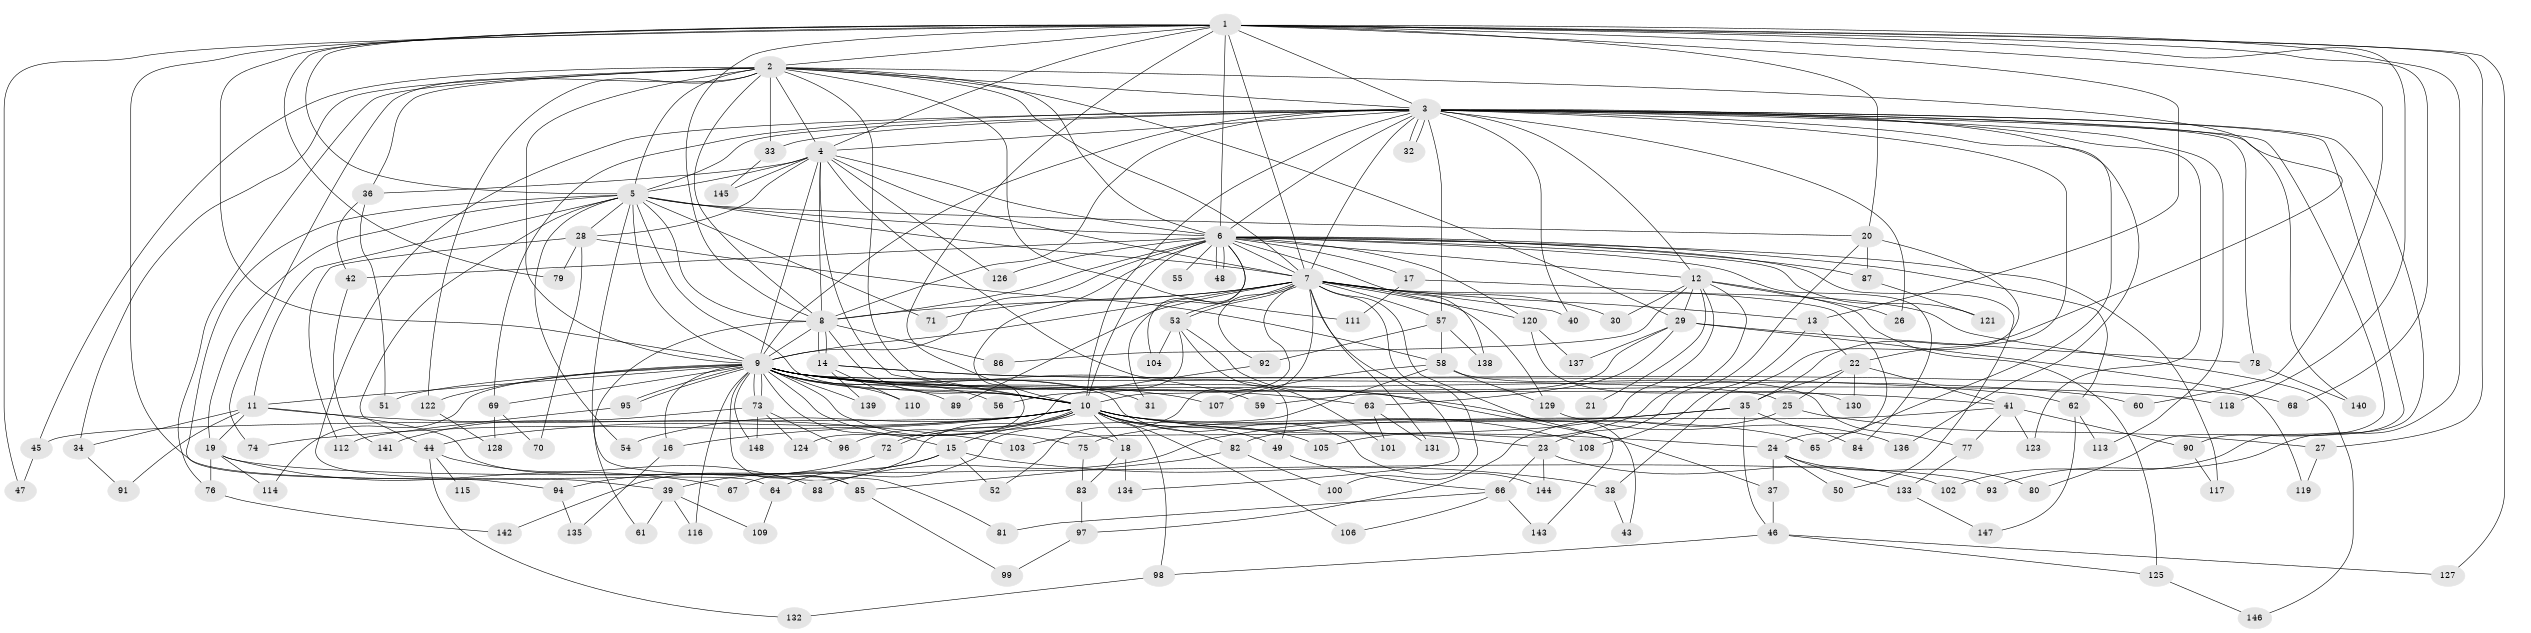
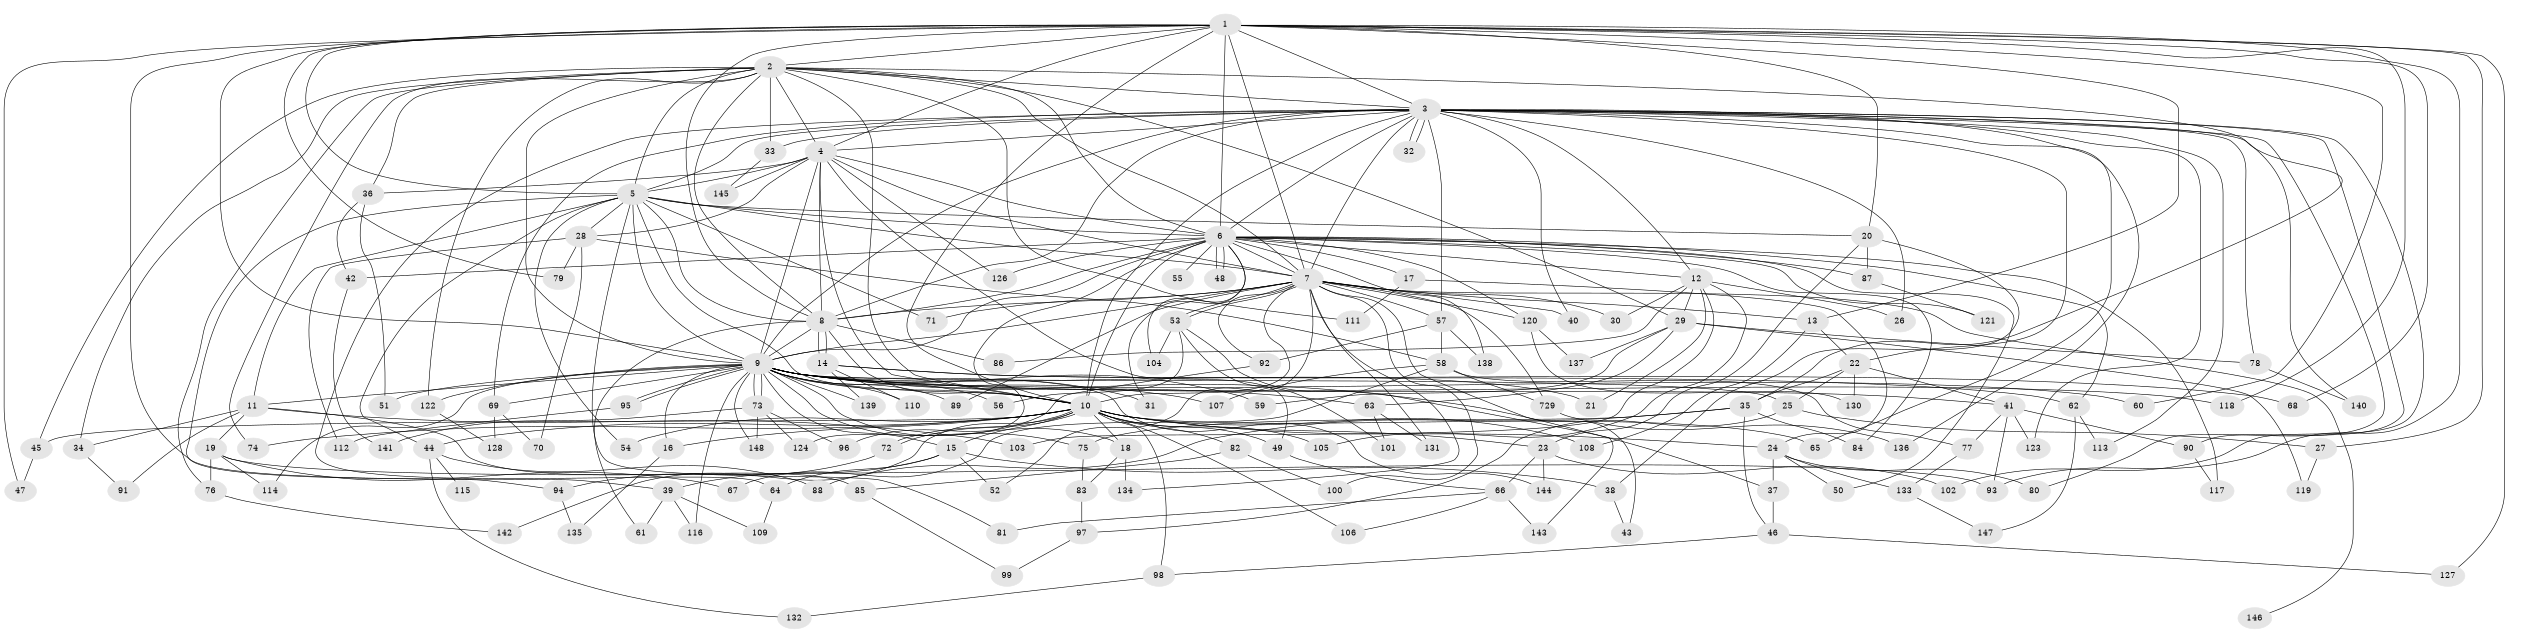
  graph {
    fontname="DejaVu Serif"
    node [color=gray90 fontname="DejaVu Serif" style=filled]
    edge [fontname="DejaVu Serif"]
    1
    2
    3
    4
    5
    6
    7
    8
    9
    10
    13
    20
    27
    39
    47
    60
    68
    79
    93
    118
    127
    29
    33
    34
    35
    36
    45
    74
    76
    111
    122
    12
    22
    26
    32
    40
    57
    64
    65
    69
    78
    80
    90
    102
    113
    123
    136
    140
    28
    49
    126
    145
    11
    19
    44
    54
    71
    81
    94
    17
    55
    31
    42
    48
    50
    62
    84
    87
    104
    117
    120
    121
    124
    138
    30
    43
    52
    53
    89
    92
    100
-   129
+   129 [label=729]
    131
    134
    146
    14
    61
    86
    15
    16
    18
    21
    25
    37
    41
    51
    56
    59
    63
    73
    75
    95
    107
    110
    114
    116
    139
    144
    148
    23
    24
    72
    82
    98
    105
    106
    108
    142
    38
    119
    109
    137
    91
    46
    88
    128
    103
-   125
    130
    58
    70
    112
    66
    85
    67
    115
    132
    135
    141
    147
    101
    143
    96
    83
    97
    77
    133
    99
    1 -- 2
    1 -- 3
    1 -- 4
    1 -- 5
    1 -- 6
    1 -- 7
    1 -- 8
    1 -- 9
    1 -- 10
    1 -- 13
    1 -- 20
    1 -- 27
    1 -- 39
    1 -- 47
    1 -- 60
    1 -- 68
    1 -- 79
    1 -- 93
    1 -- 118
    1 -- 127
    2 -- 3
    2 -- 4
    2 -- 5
    2 -- 6
    2 -- 7
    2 -- 8
    2 -- 9
    2 -- 10
    2 -- 29
    2 -- 33
    2 -- 34
    2 -- 35
    2 -- 36
    2 -- 45
    2 -- 74
    2 -- 76
    2 -- 111
    2 -- 122
    3 -- 4
    3 -- 5
    3 -- 6
    3 -- 7
    3 -- 8
    3 -- 9
    3 -- 10
    3 -- 33
    3 -- 12
    3 -- 22
    3 -- 26
    3 -- 32
    3 -- 32
    3 -- 40
    3 -- 57
    3 -- 64
    3 -- 65
    3 -- 69
    3 -- 78
    3 -- 80
    3 -- 90
    3 -- 102
    3 -- 113
    3 -- 123
    3 -- 136
    3 -- 140
    4 -- 5
    4 -- 6
    4 -- 7
    4 -- 8
    4 -- 9
    4 -- 10
    4 -- 36
    4 -- 28
    4 -- 49
    4 -- 126
    4 -- 145
    5 -- 6
    5 -- 7
    5 -- 8
    5 -- 9
    5 -- 10
    5 -- 20
    5 -- 28
    5 -- 11
-   5 -- 19
    5 -- 44
    5 -- 54
    5 -- 71
    5 -- 81
    5 -- 94
    6 -- 7
    6 -- 8
    6 -- 9
    6 -- 10
    6 -- 12
    6 -- 126
    6 -- 17
    6 -- 55
    6 -- 31
    6 -- 42
    6 -- 48
    6 -- 48
    6 -- 50
    6 -- 62
    6 -- 84
    6 -- 87
    6 -- 104
    6 -- 117
    6 -- 120
    6 -- 121
    6 -- 124
    6 -- 138
    7 -- 8
    7 -- 9
    7 -- 10
    7 -- 13
    7 -- 40
    7 -- 57
    7 -- 71
    7 -- 120
    7 -- 30
    7 -- 43
    7 -- 52
    7 -- 53
    7 -- 53
    7 -- 89
    7 -- 92
    7 -- 100
    7 -- 129
    7 -- 131
    7 -- 134
    7 -- 146
    8 -- 9
    8 -- 10
    8 -- 14
    8 -- 14
    8 -- 61
    8 -- 86
    9 -- 10
    9 -- 60
    9 -- 118
    9 -- 122
    9 -- 69
    9 -- 11
    9 -- 31
    9 -- 89
    9 -- 15
    9 -- 16
    9 -- 18
-   9 -- 85
+   9 -- 21
    9 -- 25
    9 -- 37
    9 -- 41
    9 -- 51
    9 -- 56
    9 -- 59
    9 -- 63
    9 -- 73
    9 -- 73
    9 -- 75
    9 -- 95
    9 -- 95
    9 -- 107
    9 -- 110
    9 -- 114
    9 -- 116
    9 -- 139
    9 -- 144
    9 -- 148
    10 -- 45
    10 -- 74
    10 -- 65
    10 -- 49
    10 -- 44
    10 -- 54
    10 -- 15
    10 -- 16
    10 -- 18
    10 -- 23
    10 -- 24
    10 -- 72
    10 -- 72
    10 -- 82
    10 -- 98
    10 -- 105
    10 -- 106
    10 -- 108
    10 -- 142
    13 -- 22
    13 -- 108
    20 -- 87
    20 -- 23
    20 -- 38
    27 -- 119
    39 -- 61
    39 -- 116
    39 -- 109
    29 -- 78
    29 -- 59
    29 -- 63
    29 -- 119
    29 -- 137
    33 -- 145
    34 -- 91
    35 -- 84
    35 -- 75
    35 -- 46
    35 -- 88
    36 -- 42
    36 -- 51
    45 -- 47
    76 -- 142
    122 -- 128
    12 -- 29
    12 -- 26
    12 -- 30
    12 -- 86
    12 -- 21
    12 -- 105
    12 -- 103
-   12 -- 125
    22 -- 35
    22 -- 25
    22 -- 41
    22 -- 130
    57 -- 138
    57 -- 92
    57 -- 58
    64 -- 109
    69 -- 128
    69 -- 70
    78 -- 140
    90 -- 117
    28 -- 79
    28 -- 58
    28 -- 70
    28 -- 112
    49 -- 66
    11 -- 34
    11 -- 19
    11 -- 91
    11 -- 103
    11 -- 85
    19 -- 93
    19 -- 76
    19 -- 114
    19 -- 67
    44 -- 88
    44 -- 115
    44 -- 132
    94 -- 135
    17 -- 111
    17 -- 24
    42 -- 141
    62 -- 113
    62 -- 147
    87 -- 121
    120 -- 137
    120 -- 130
    53 -- 104
    53 -- 56
    53 -- 101
    53 -- 143
    92 -- 96
    129 -- 136
    14 -- 68
    14 -- 62
    14 -- 110
    14 -- 139
    15 -- 39
    15 -- 64
    15 -- 52
    15 -- 38
    16 -- 135
    18 -- 134
    18 -- 83
    25 -- 27
    25 -- 97
    37 -- 46
    41 -- 90
    41 -- 123
-   41 -- 82
+   41 -- 93
    41 -- 77
    63 -- 131
    63 -- 101
    73 -- 124
    73 -- 148
    73 -- 141
    73 -- 96
    75 -- 83
    95 -- 112
    23 -- 102
    23 -- 144
    23 -- 66
    24 -- 80
    24 -- 50
    24 -- 37
    24 -- 133
    72 -- 94
    82 -- 100
    82 -- 85
    98 -- 132
    38 -- 43
    46 -- 127
    46 -- 98
-   46 -- 125
-   125 -- 146
    58 -- 129
    58 -- 107
    58 -- 67
    58 -- 77
    66 -- 81
    66 -- 106
    66 -- 143
    85 -- 99
    83 -- 97
    97 -- 99
    77 -- 133
    133 -- 147
  }
